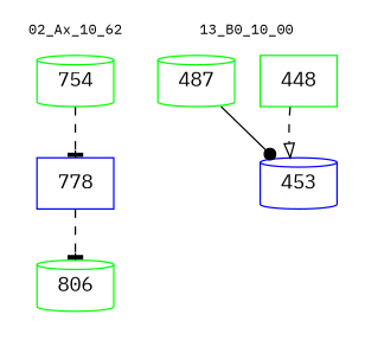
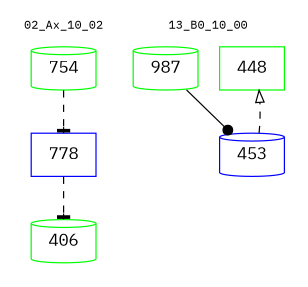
  digraph {
    fontname="IBM Plex Mono"
    node [color=green fontname="IBM Plex Mono" shape=cylinder]
    edge [arrowhead=tee color=black fontname="IBM Plex Mono" style=dashed]
    n1 [label=754]
    n2 [color=blue label=778 shape=box]
-   n3 [label=806]
+   n3 [label=406]
    n4 [label=448 shape=box]
    n5 [color=blue label=453]
-   n6 [label=487]
+   n6 [label=987]
    subgraph cluster_1 {
      color=white
      fontsize=10
-     label="02_Ax_10_62"
+     label="02_Ax_10_02"
      n1
      n2
      n3
    }
    subgraph cluster_2 {
      color=white
      fontsize=10
      label="13_B0_10_00"
      n4
      n5
      n6
    }
    n1 -> n2
    n2 -> n3
-   n4 -> n5 [arrowhead=onormal]
+   n5 -> n4 [arrowhead=onormal]
    n6 -> n5 [arrowhead=dot style=solid]
  }
